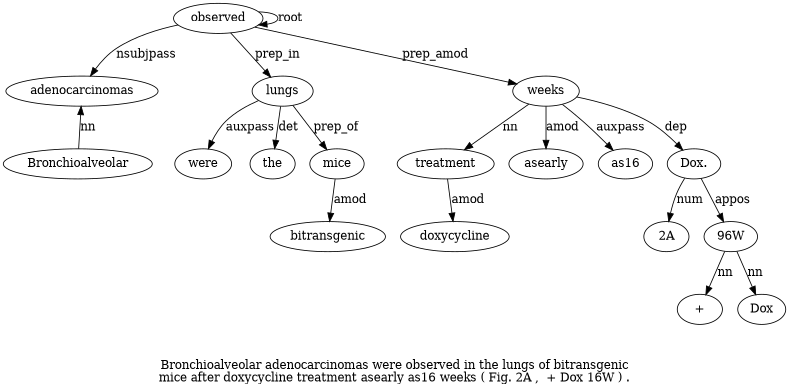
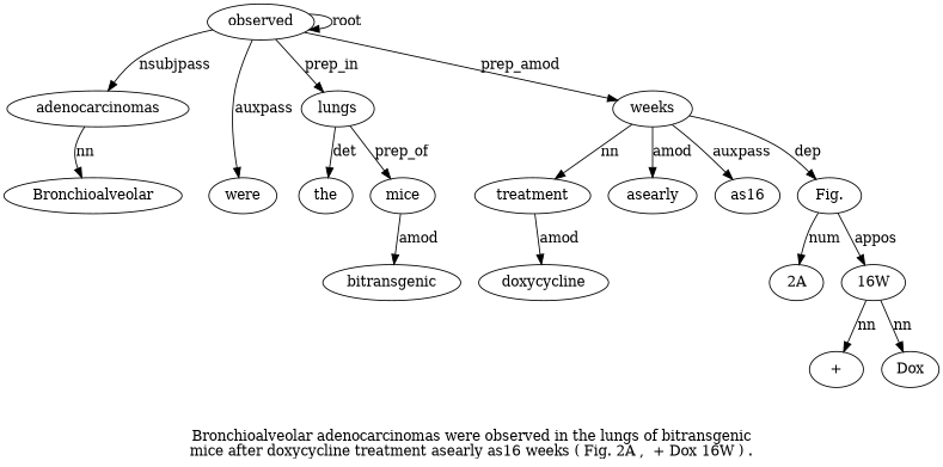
  digraph {
    label="Bronchioalveolar adenocarcinomas were observed in the lungs of bitransgenic\nmice after doxycycline treatment asearly as16 weeks ( Fig. 2A ,  + Dox 16W ) ."
    node [fillcolor=white style=filled]
    n1 [label=adenocarcinomas]
    n2 [label=Bronchioalveolar]
    n3 [label=observed]
    n4 [label=were]
    n5 [label=lungs]
    n6 [label=weeks]
    n7 [label=the]
    n8 [label=mice]
    n9 [label=treatment]
    n10 [label=asearly]
    n11 [label=as16]
-   n12 [label="Dox."]
+   n12 [label="Fig."]
    n13 [label=bitransgenic]
    n14 [label=doxycycline]
    n15 [label="2A"]
-   n16 [label="96W"]
+   n16 [label="16W"]
    n17 [label="+"]
    n18 [label=Dox]
-   n2 -> n1 [label=nn]
+   n1 -> n2 [label=nn]
    n3 -> n1 [label=nsubjpass]
    n3 -> n3 [label=root]
-   n5 -> n4 [label=auxpass]
+   n3 -> n4 [label=auxpass]
    n3 -> n5 [label=prep_in]
    n3 -> n6 [label=prep_amod]
    n5 -> n7 [label=det]
    n5 -> n8 [label=prep_of]
    n6 -> n9 [label=nn]
    n6 -> n10 [label=amod]
    n6 -> n11 [label=auxpass]
    n6 -> n12 [label=dep]
    n8 -> n13 [label=amod]
    n9 -> n14 [label=amod]
    n12 -> n15 [label=num]
    n12 -> n16 [label=appos]
    n16 -> n17 [label=nn]
    n16 -> n18 [label=nn]
  }
